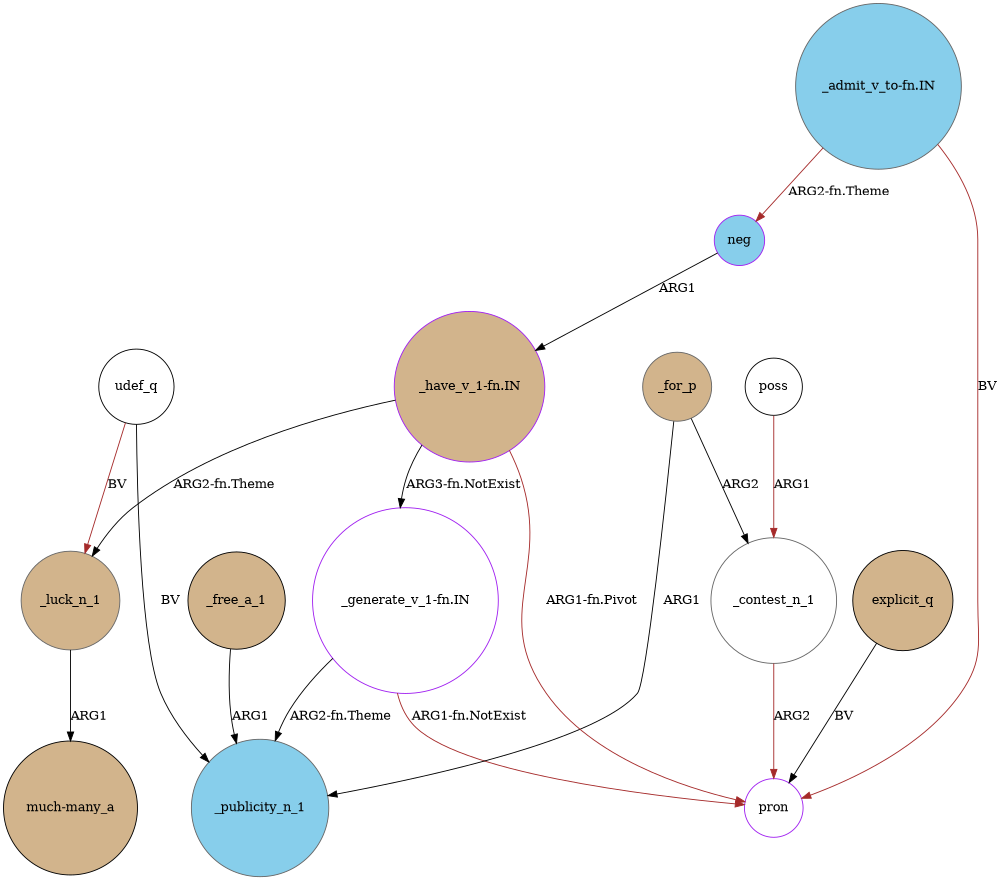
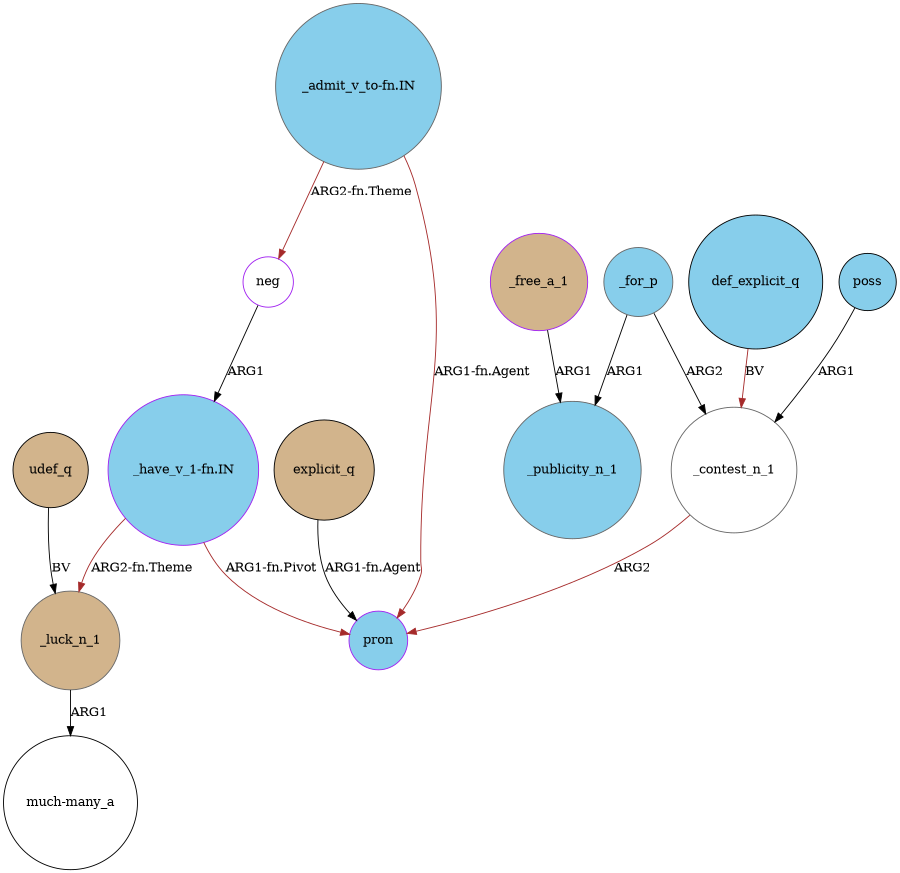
  digraph {
    node [color=black fillcolor=tan shape=circle style=filled]
    edge [color=black]
-   "much-many_a"
+   "much-many_a" [fillcolor=white]
    _luck_n_1 [color=gray40]
-   "_generate_v_1-fn.IN" [color=purple fillcolor=white]
    _publicity_n_1 [color=gray40 fillcolor=skyblue]
-   pron [color=purple fillcolor=white]
-   _for_p [color=gray40]
+   pron [color=purple fillcolor=skyblue]
+   _for_p [color=gray40 fillcolor=skyblue]
    _contest_n_1 [color=gray40 fillcolor=white]
    n8 [label=explicit_q]
-   "_have_v_1-fn.IN" [color=purple]
-   neg [color=purple fillcolor=skyblue]
-   poss [fillcolor=white]
-   udef_q [fillcolor=white]
+   def_explicit_q [fillcolor=skyblue]
+   "_have_v_1-fn.IN" [color=purple fillcolor=skyblue]
+   neg [color=purple fillcolor=white]
+   poss [fillcolor=skyblue]
+   udef_q
    "_admit_v_to-fn.IN" [color=gray40 fillcolor=skyblue]
-   _free_a_1
+   _free_a_1 [color=purple]
    _luck_n_1 -> "much-many_a" [label=ARG1]
-   "_generate_v_1-fn.IN" -> _publicity_n_1 [label="ARG2-fn.Theme"]
-   "_generate_v_1-fn.IN" -> pron [color=brown label="ARG1-fn.NotExist"]
    _for_p -> _publicity_n_1 [label=ARG1]
    _for_p -> _contest_n_1 [label=ARG2]
    _contest_n_1 -> pron [color=brown label=ARG2]
-   n8 -> pron [label=BV]
-   "_have_v_1-fn.IN" -> _luck_n_1 [label="ARG2-fn.Theme"]
-   "_have_v_1-fn.IN" -> "_generate_v_1-fn.IN" [label="ARG3-fn.NotExist"]
+   n8 -> pron [label="ARG1-fn.Agent"]
+   def_explicit_q -> _contest_n_1 [color=brown label=BV]
+   "_have_v_1-fn.IN" -> _luck_n_1 [color=brown label="ARG2-fn.Theme"]
    "_have_v_1-fn.IN" -> pron [color=brown label="ARG1-fn.Pivot"]
    neg -> "_have_v_1-fn.IN" [label=ARG1]
-   poss -> _contest_n_1 [color=brown label=ARG1]
-   udef_q -> _luck_n_1 [color=brown label=BV]
-   udef_q -> _publicity_n_1 [label=BV]
-   "_admit_v_to-fn.IN" -> pron [color=brown label=BV]
+   poss -> _contest_n_1 [label=ARG1]
+   udef_q -> _luck_n_1 [label=BV]
+   "_admit_v_to-fn.IN" -> pron [color=brown label="ARG1-fn.Agent"]
    "_admit_v_to-fn.IN" -> neg [color=brown label="ARG2-fn.Theme"]
    _free_a_1 -> _publicity_n_1 [label=ARG1]
  }
